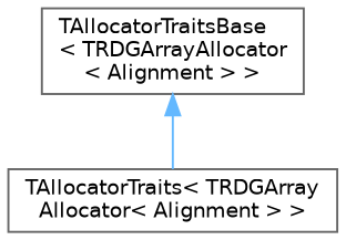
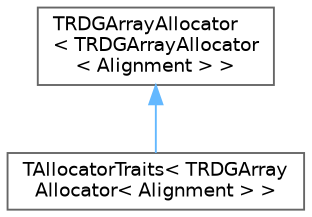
  digraph {
    rankdir=TB
    node [color=grey40 fillcolor=white fontname=Helvetica fontsize=10 shape=box style=filled]
-   n1 [height=0.2 label="TAllocatorTraitsBase\l\< TRDGArrayAllocator\l\< Alignment \> \>" width=0.4]
+   n1 [height=0.2 label="TRDGArrayAllocator\l\< TRDGArrayAllocator\l\< Alignment \> \>" width=0.4]
    n2 [height=0.2 label="TAllocatorTraits\< TRDGArray\lAllocator\< Alignment \> \>" width=0.4]
    n1 -> n2 [color=steelblue1 dir=back fontname=Helvetica fontsize=10 labelfontname=Helvetica labelfontsize=10 style=solid]
  }
